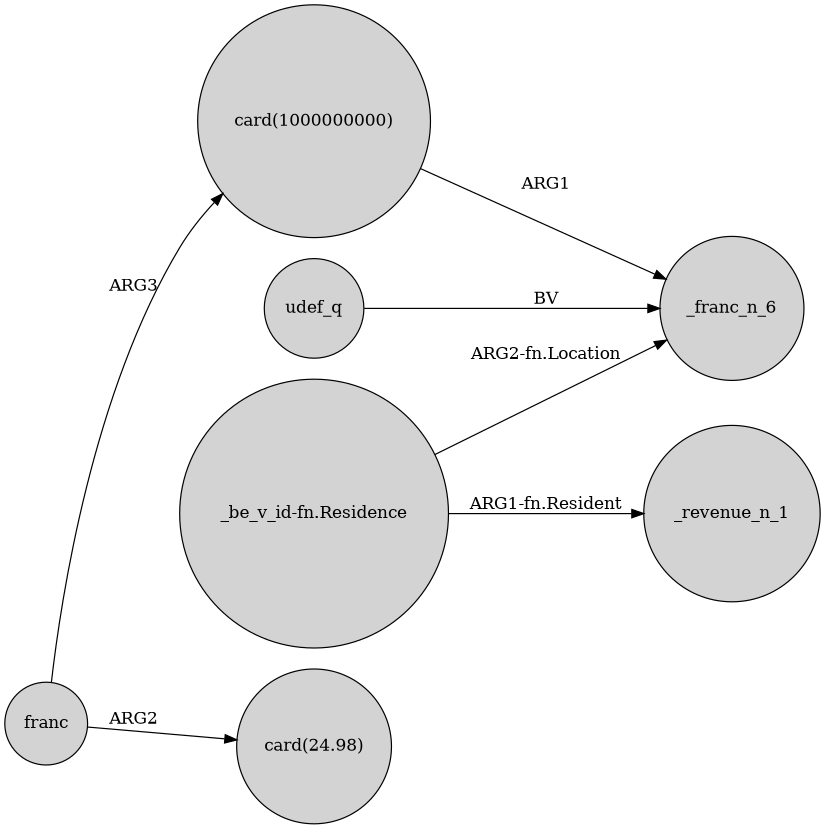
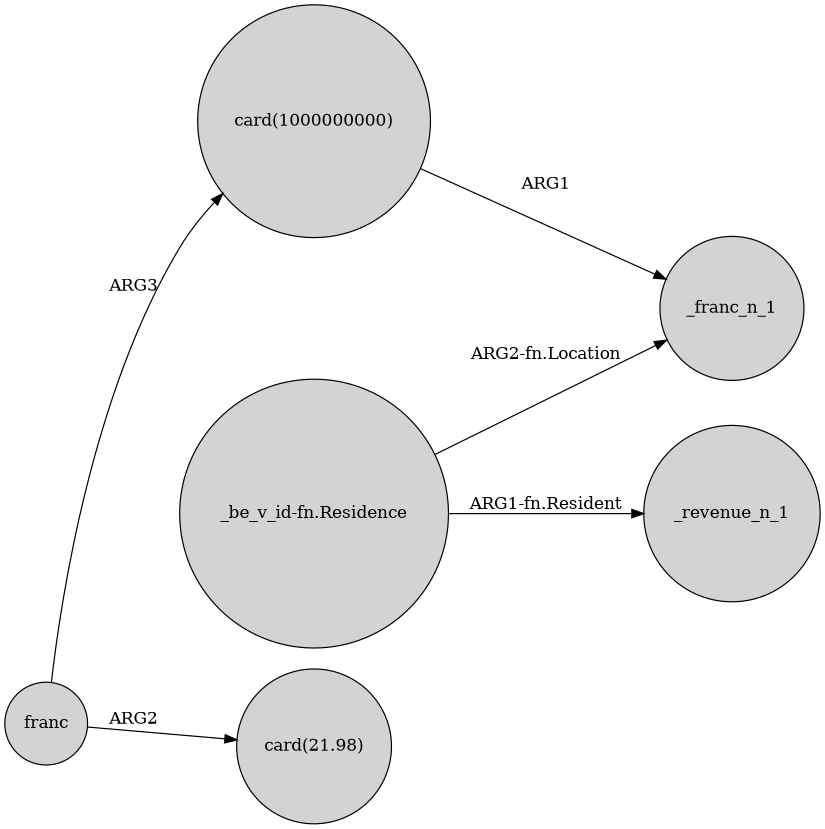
  digraph {
    rankdir=LR
    node [shape=circle style=filled]
-   udef_q
-   _franc_n_1 [label=_franc_n_6]
+   _franc_n_1
    "_be_v_id-fn.Residence"
    _revenue_n_1
    n5 [label=franc]
    "card(1000000000)"
-   "card(21.98)" [label="card(24.98)"]
-   udef_q -> _franc_n_1 [label=BV]
+   "card(21.98)"
    "_be_v_id-fn.Residence" -> _franc_n_1 [label="ARG2-fn.Location"]
    "_be_v_id-fn.Residence" -> _revenue_n_1 [label="ARG1-fn.Resident"]
    n5 -> "card(1000000000)" [label=ARG3]
    n5 -> "card(21.98)" [label=ARG2]
    "card(1000000000)" -> _franc_n_1 [label=ARG1]
  }
